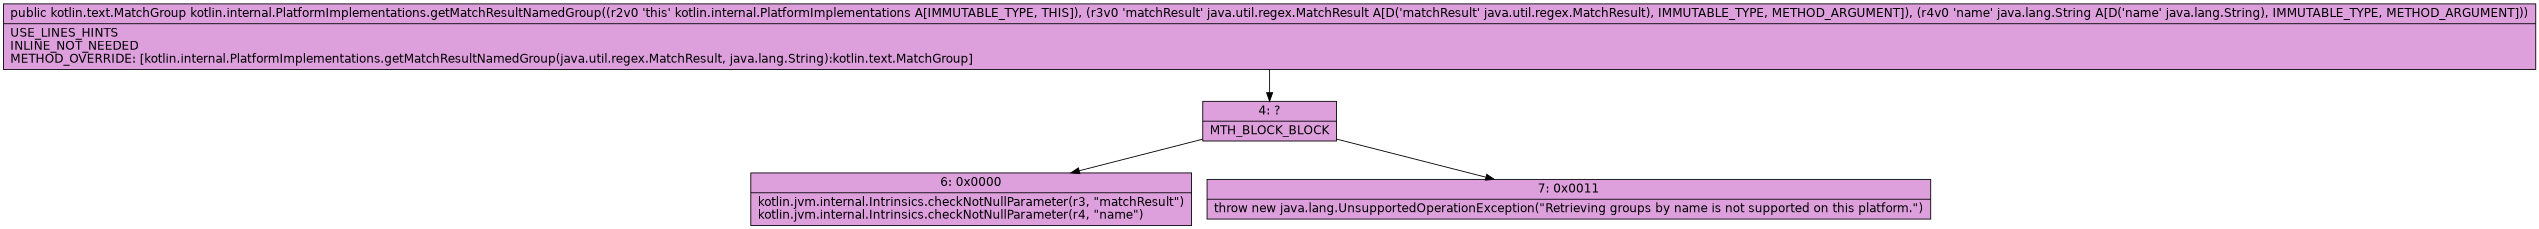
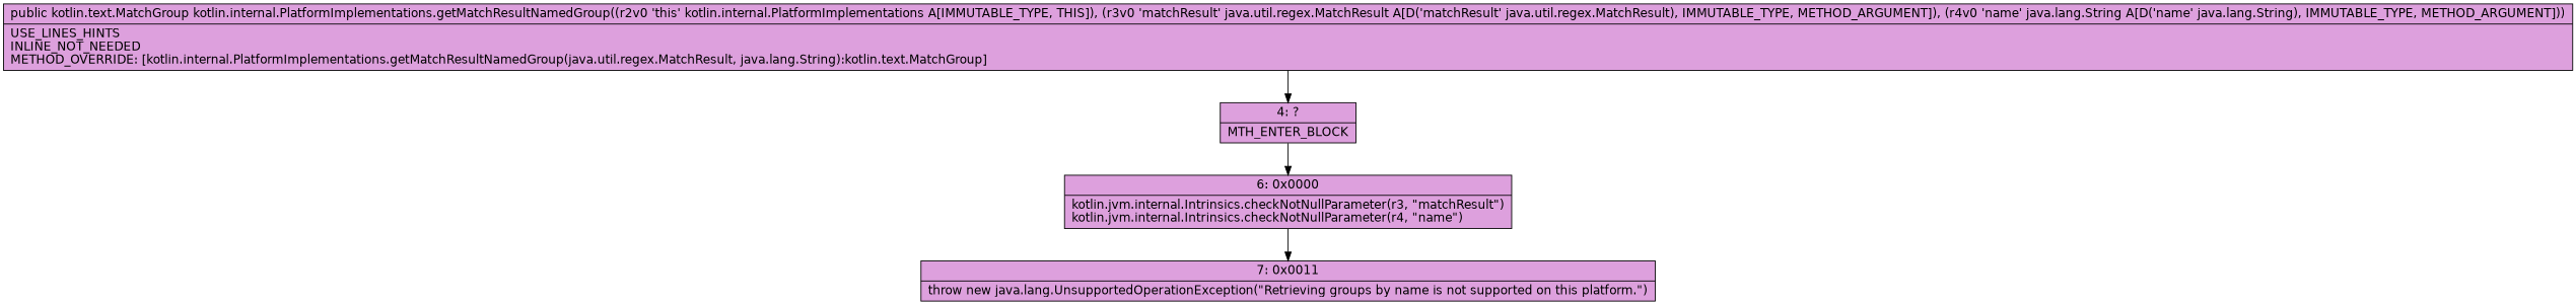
  digraph {
    fontname="DejaVu Sans"
    node [fillcolor=plum fontname="DejaVu Sans" shape=record style=filled]
    edge [fontname="DejaVu Sans"]
-   n1 [label="{4\:\ ?|MTH_BLOCK_BLOCK\l}"]
+   n1 [label="{4\:\ ?|MTH_ENTER_BLOCK\l}"]
    n2 [label="{6\:\ 0x0000|kotlin.jvm.internal.Intrinsics.checkNotNullParameter(r3, \"matchResult\")\lkotlin.jvm.internal.Intrinsics.checkNotNullParameter(r4, \"name\")\l}"]
    n3 [label="{7\:\ 0x0011|throw new java.lang.UnsupportedOperationException(\"Retrieving groups by name is not supported on this platform.\")\l}"]
    n4 [label="{public kotlin.text.MatchGroup kotlin.internal.PlatformImplementations.getMatchResultNamedGroup((r2v0 'this' kotlin.internal.PlatformImplementations A[IMMUTABLE_TYPE, THIS]), (r3v0 'matchResult' java.util.regex.MatchResult A[D('matchResult' java.util.regex.MatchResult), IMMUTABLE_TYPE, METHOD_ARGUMENT]), (r4v0 'name' java.lang.String A[D('name' java.lang.String), IMMUTABLE_TYPE, METHOD_ARGUMENT]))  | USE_LINES_HINTS\lINLINE_NOT_NEEDED\lMETHOD_OVERRIDE: [kotlin.internal.PlatformImplementations.getMatchResultNamedGroup(java.util.regex.MatchResult, java.lang.String):kotlin.text.MatchGroup]\l}"]
    n1 -> n2
-   n1 -> n3
+   n2 -> n3
    n4 -> n1
  }
